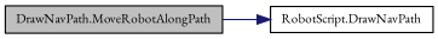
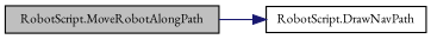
  digraph {
    rankdir=LR
    fontname="EB Garamond"
    node [color=black fontname="EB Garamond" fontsize=10 shape=record style=filled]
-   n1 [fillcolor=grey75 fontcolor=black height=0.2 label="DrawNavPath.MoveRobotAlongPath" width=0.4]
+   n1 [fillcolor=grey75 fontcolor=black height=0.2 label="RobotScript.MoveRobotAlongPath" width=0.4]
    n2 [fillcolor=white height=0.2 label="RobotScript.DrawNavPath" width=0.4]
    n1 -> n2 [color=midnightblue fontname="EB Garamond" fontsize=10 labelfontname=Helvetica labelfontsize=10 style=solid]
  }
